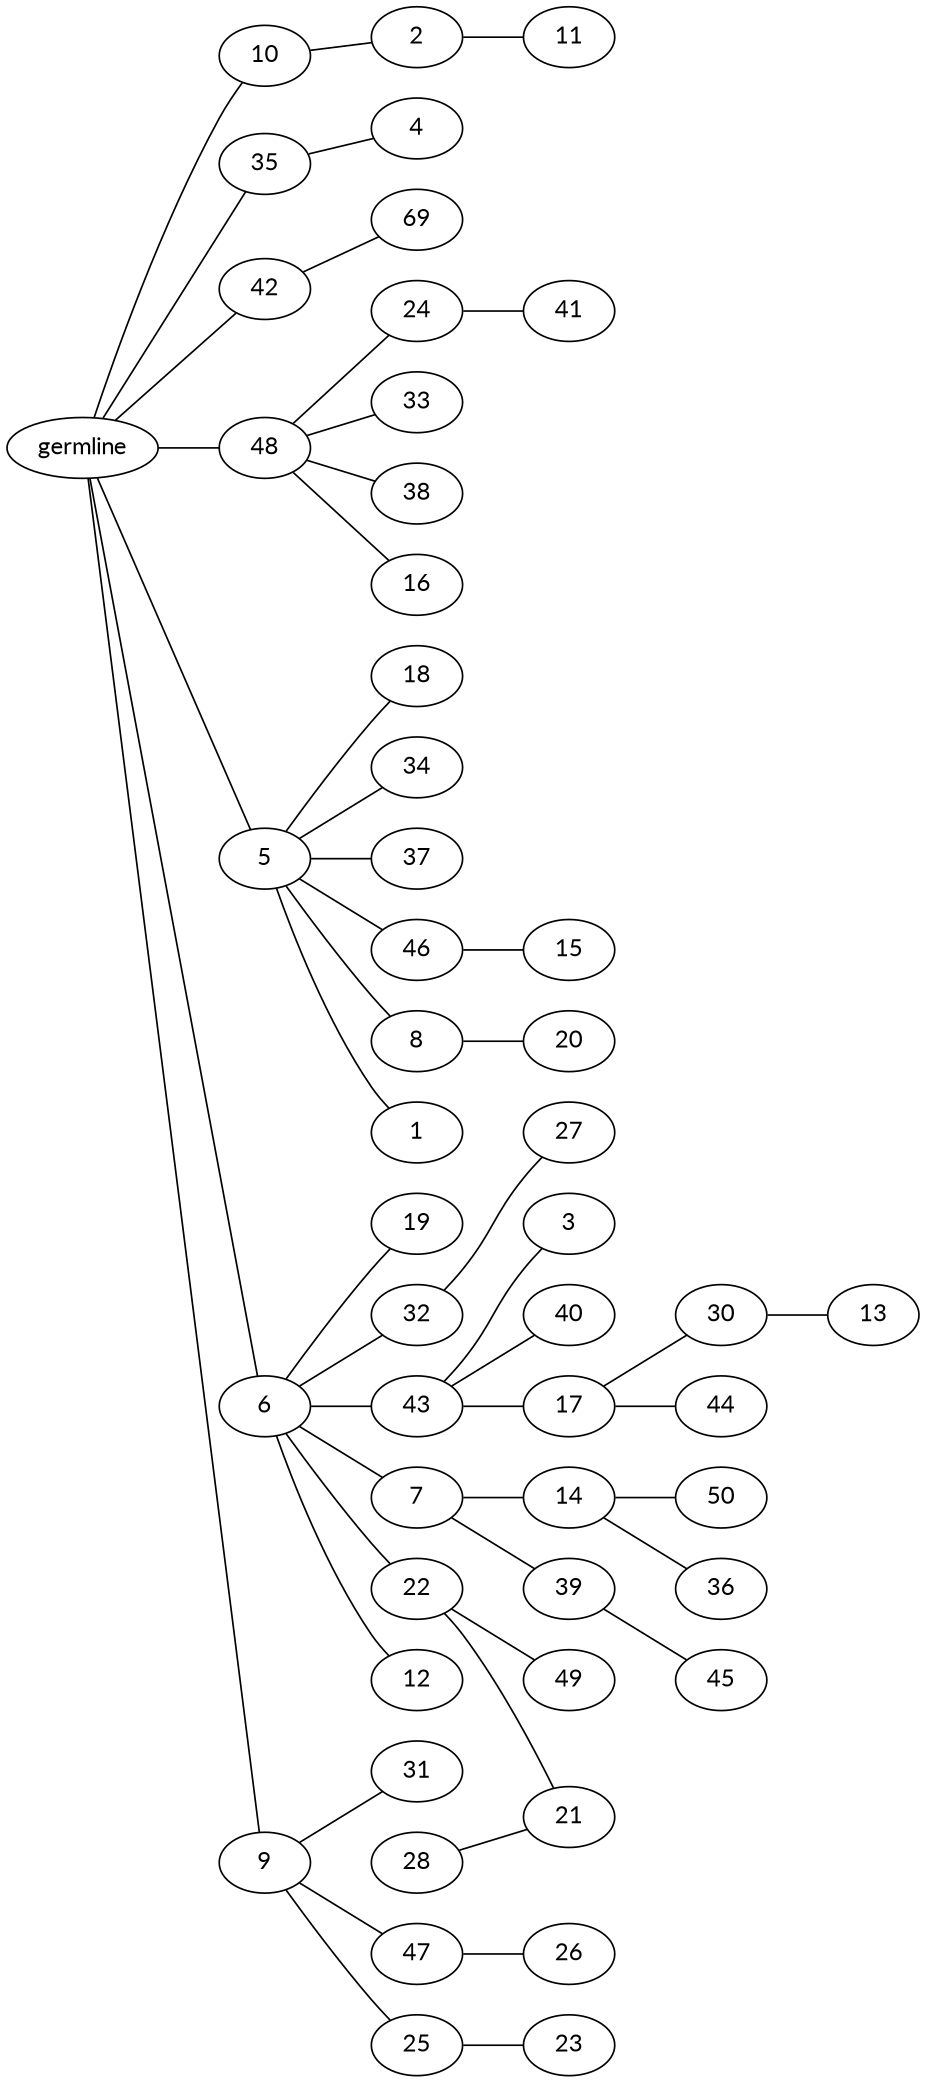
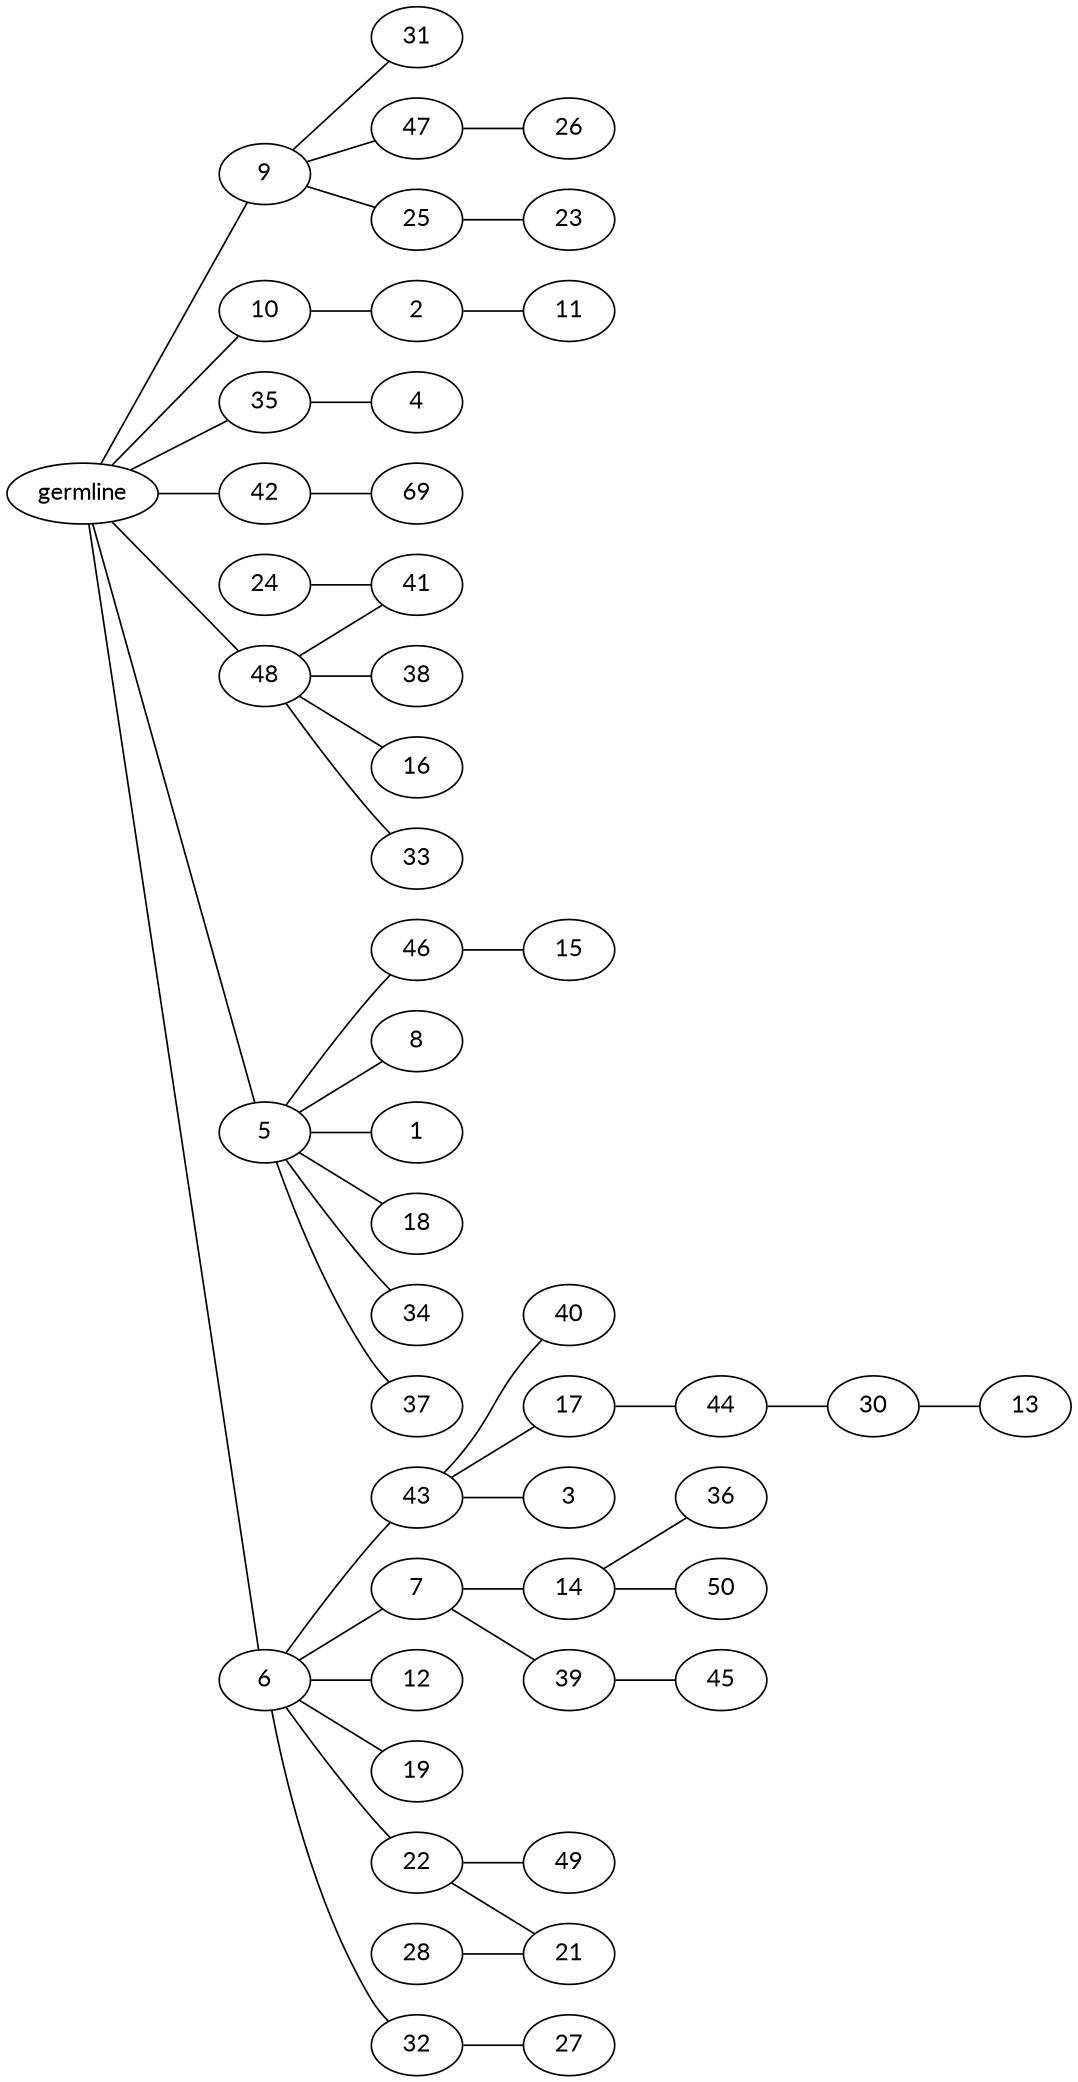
  graph {
    fontname=Lato
    rankdir=LR
    node [fontname=Lato]
    edge [fontname=Lato]
    n1 [label=germline]
    n2 [label=10]
    n3 [label=35]
    n4 [label=42]
    n5 [label=48]
    n6 [label=5]
    n7 [label=6]
    n8 [label=9]
    n9 [label=2]
    n10 [label=4]
    n11 [label=69]
    n12 [label=16]
    n13 [label=24]
    n14 [label=33]
    n15 [label=38]
    n16 [label=1]
    n17 [label=18]
    n18 [label=34]
    n19 [label=37]
    n20 [label=46]
    n21 [label=8]
    n22 [label=12]
    n23 [label=19]
    n24 [label=22]
    n25 [label=32]
    n26 [label=43]
    n27 [label=7]
    n28 [label=25]
    n29 [label=31]
    n30 [label=47]
    n31 [label=11]
    n32 [label=41]
    n33 [label=15]
-   n34 [label=20]
    n35 [label=49]
    n36 [label=21]
    n37 [label=27]
    n38 [label=17]
    n39 [label=3]
    n40 [label=40]
    n41 [label=14]
    n42 [label=39]
    n43 [label=28]
    n44 [label=44]
    n45 [label=30]
    n46 [label=13]
    n47 [label=36]
    n48 [label=50]
    n49 [label=45]
    n50 [label=23]
    n51 [label=26]
    n1 -- n2
    n1 -- n3
    n1 -- n4
    n1 -- n5
    n1 -- n6
    n1 -- n7
    n1 -- n8
    n2 -- n9
    n3 -- n10
    n4 -- n11
    n5 -- n12
-   n5 -- n13
+   n5 -- n32
    n5 -- n14
    n5 -- n15
    n6 -- n16
    n6 -- n17
    n6 -- n18
    n6 -- n19
    n6 -- n20
    n6 -- n21
    n7 -- n22
    n7 -- n23
    n7 -- n24
    n7 -- n25
    n7 -- n26
    n7 -- n27
    n8 -- n28
    n8 -- n29
    n8 -- n30
    n9 -- n31
    n13 -- n32
    n20 -- n33
-   n21 -- n34
    n24 -- n35
    n24 -- n36
    n25 -- n37
    n26 -- n38
    n26 -- n39
    n26 -- n40
    n27 -- n41
    n27 -- n42
    n28 -- n50
    n30 -- n51
    n38 -- n44
    n41 -- n47
    n41 -- n48
    n42 -- n49
    n43 -- n36
-   n38 -- n45
+   n44 -- n45
    n45 -- n46
  }
